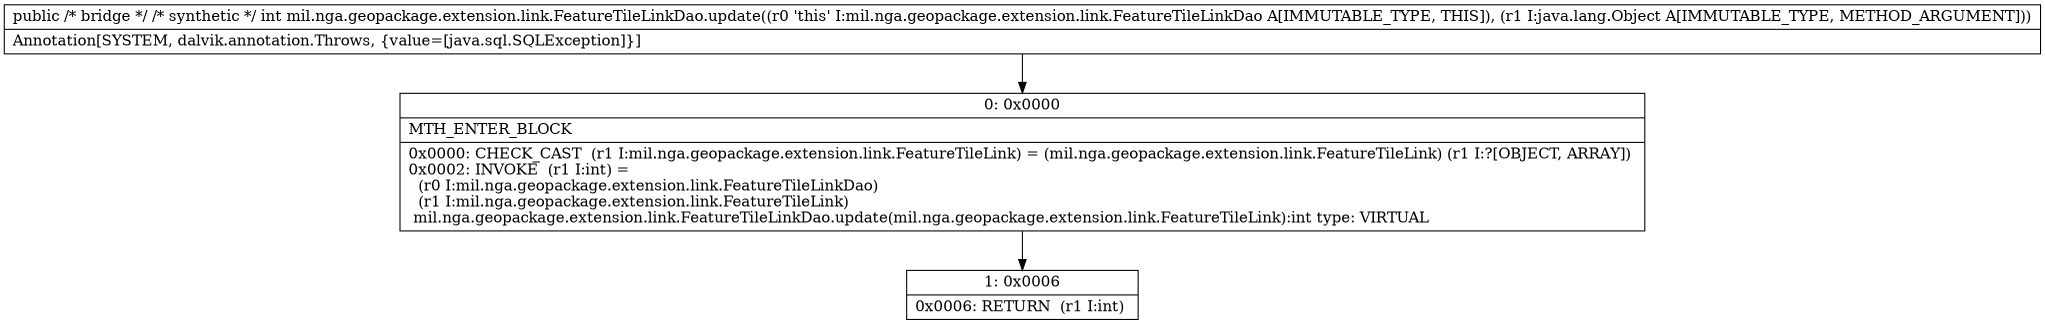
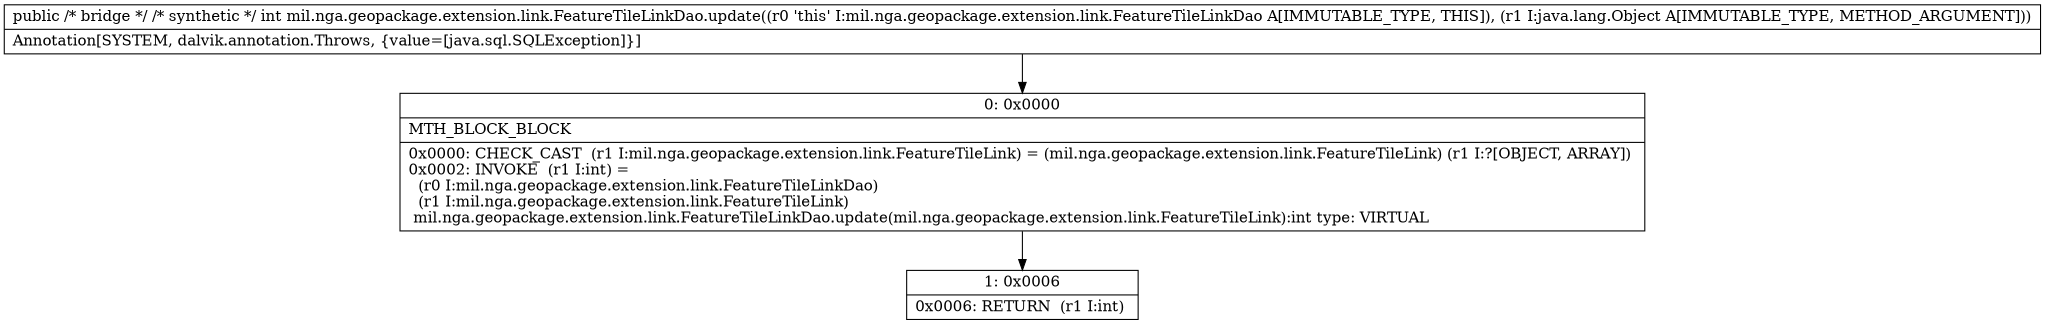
  digraph {
    fontname="DejaVu Serif"
    node [shape=record fontname="DejaVu Serif"]
    edge [fontname="DejaVu Serif"]
-   n1 [label="{0\:\ 0x0000|MTH_ENTER_BLOCK\l|0x0000: CHECK_CAST  (r1 I:mil.nga.geopackage.extension.link.FeatureTileLink) = (mil.nga.geopackage.extension.link.FeatureTileLink) (r1 I:?[OBJECT, ARRAY]) \l0x0002: INVOKE  (r1 I:int) = \l  (r0 I:mil.nga.geopackage.extension.link.FeatureTileLinkDao)\l  (r1 I:mil.nga.geopackage.extension.link.FeatureTileLink)\l mil.nga.geopackage.extension.link.FeatureTileLinkDao.update(mil.nga.geopackage.extension.link.FeatureTileLink):int type: VIRTUAL \l}"]
+   n1 [label="{0\:\ 0x0000|MTH_BLOCK_BLOCK\l|0x0000: CHECK_CAST  (r1 I:mil.nga.geopackage.extension.link.FeatureTileLink) = (mil.nga.geopackage.extension.link.FeatureTileLink) (r1 I:?[OBJECT, ARRAY]) \l0x0002: INVOKE  (r1 I:int) = \l  (r0 I:mil.nga.geopackage.extension.link.FeatureTileLinkDao)\l  (r1 I:mil.nga.geopackage.extension.link.FeatureTileLink)\l mil.nga.geopackage.extension.link.FeatureTileLinkDao.update(mil.nga.geopackage.extension.link.FeatureTileLink):int type: VIRTUAL \l}"]
    n2 [label="{1\:\ 0x0006|0x0006: RETURN  (r1 I:int) \l}"]
    n3 [label="{public \/* bridge *\/ \/* synthetic *\/ int mil.nga.geopackage.extension.link.FeatureTileLinkDao.update((r0 'this' I:mil.nga.geopackage.extension.link.FeatureTileLinkDao A[IMMUTABLE_TYPE, THIS]), (r1 I:java.lang.Object A[IMMUTABLE_TYPE, METHOD_ARGUMENT]))  | Annotation[SYSTEM, dalvik.annotation.Throws, \{value=[java.sql.SQLException]\}]\l}"]
    n1 -> n2
    n3 -> n1
  }
